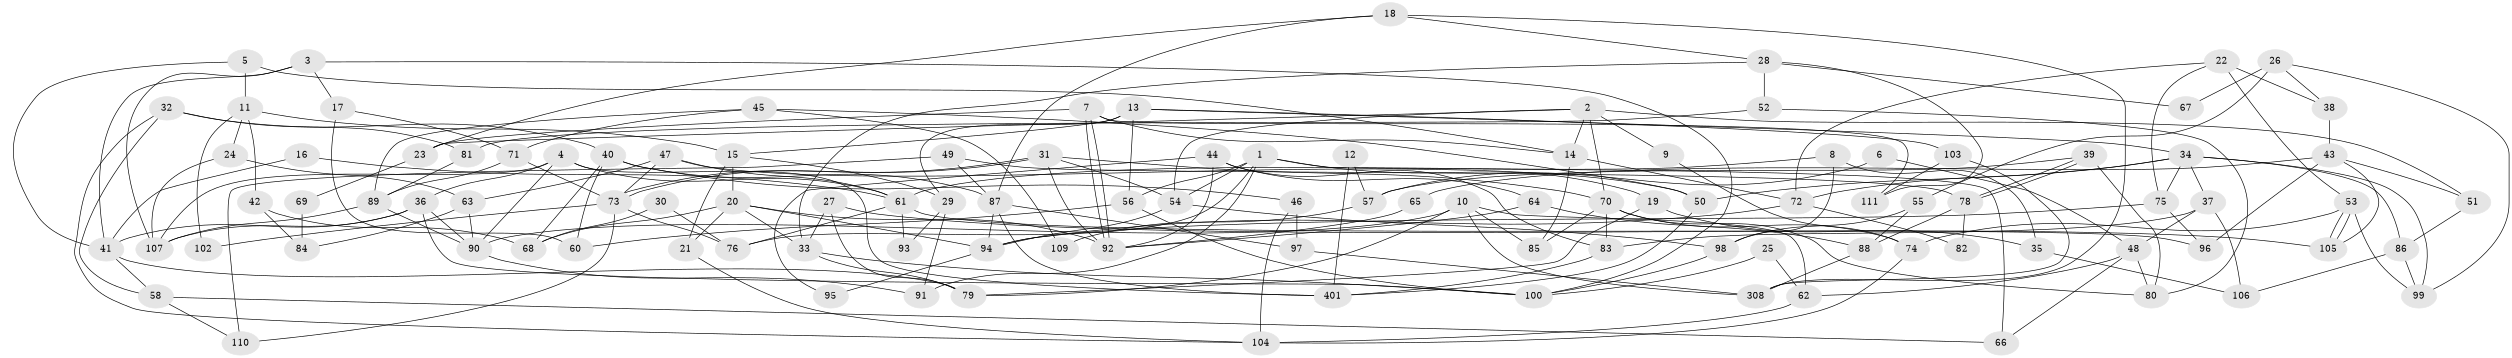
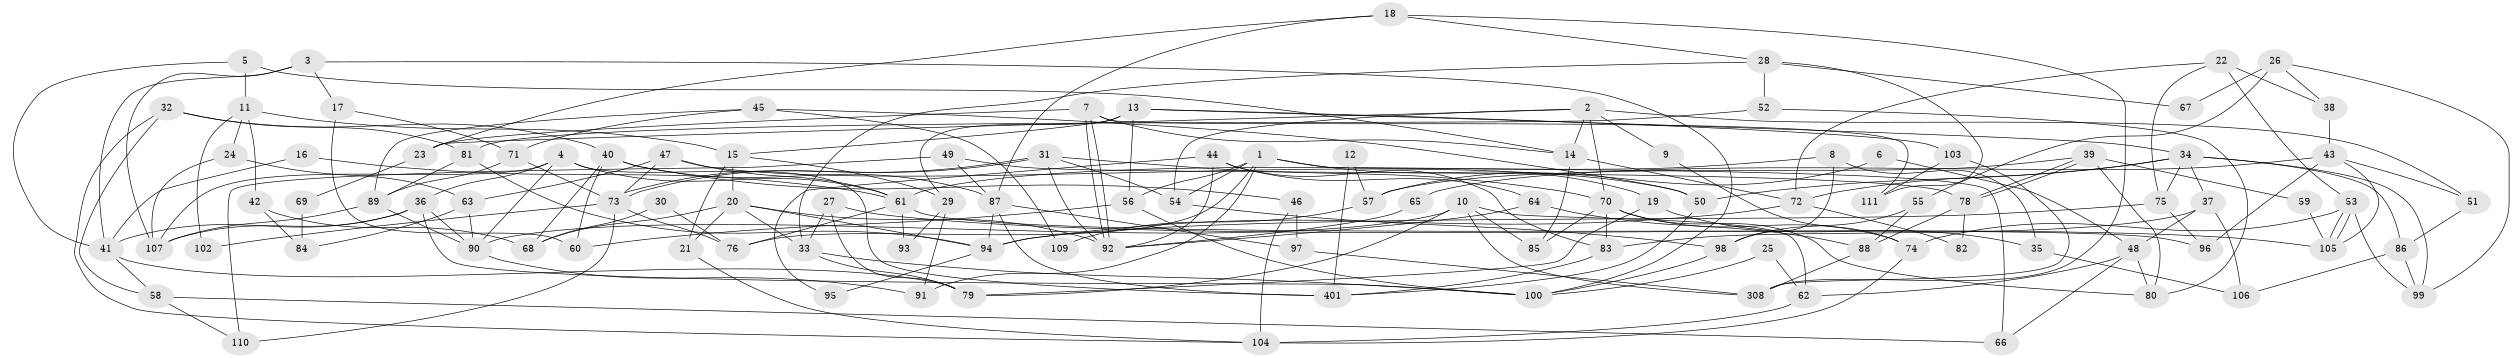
  graph {
    node [color=gray90 style=filled]
    1
    19
    54
    56
    66
    76
    91
    35
    79
    98
    100
    60
    2
    9
    14
    23
    51
    70
    74
    85
    72
    69
    86
    83
    80
    3
    17
    41
    107
    71
    58
    4
    36
    61
    90
    n36 [label=401]
    93
    96
    5
    11
    15
    24
    42
    102
    6
    48
    57
    62
    109
    7
    92
    111
    8
    106
    104
    10
    n57 [label=308]
    29
    20
    21
    63
    68
    84
    12
    13
    34
    103
    75
    99
    37
    50
    94
    82
    33
    16
    73
    89
    18
    28
    87
    67
    52
    97
    95
    22
    38
    53
    43
    105
    25
    26
    55
    88
    27
    81
    30
    31
    110
    32
    40
    46
    65
    39
+   59
    78
    44
    64
    45
    47
    49
    1 -- 19
    1 -- 54
    1 -- 56
    1 -- 66
    1 -- 76
    1 -- 91
    19 -- 35
    19 -- 79
    54 -- 98
    56 -- 100
    56 -- 60
    35 -- 106
    98 -- 100
    2 -- 54
    2 -- 9
    2 -- 14
    2 -- 23
    2 -- 51
    2 -- 70
    9 -- 74
    14 -- 85
    14 -- 72
    23 -- 69
    51 -- 86
    70 -- 74
    70 -- 85
    70 -- 83
    70 -- 80
    74 -- 104
    72 -- 94
    72 -- 82
    69 -- 84
    86 -- 106
    86 -- 99
    83 -- n36
    3 -- 100
    3 -- 17
    3 -- 41
    3 -- 107
    17 -- 60
    17 -- 71
    41 -- 79
    41 -- 58
    71 -- 73
    71 -- 89
    58 -- 66
    58 -- 110
    4 -- 107
    4 -- 36
    4 -- 61
    4 -- 90
    4 -- n36
    36 -- 100
    36 -- 41
    36 -- 107
    36 -- 90
    61 -- 76
    61 -- 93
    61 -- 96
    90 -- 91
    5 -- 14
    5 -- 41
    5 -- 11
    11 -- 15
    11 -- 24
    11 -- 42
    11 -- 102
    15 -- 29
    15 -- 20
    15 -- 21
    24 -- 107
    24 -- 63
    42 -- 68
    42 -- 84
    6 -- 48
    6 -- 57
    48 -- 66
    48 -- 80
    48 -- 62
    57 -- 109
    62 -- 104
    7 -- 14
    7 -- 23
    7 -- 92
    7 -- 92
    7 -- 111
    8 -- 35
    8 -- 98
    8 -- 61
    10 -- 79
    10 -- 85
    10 -- 90
    10 -- 62
    10 -- n57
    29 -- 91
    29 -- 93
    20 -- 92
    20 -- 21
    20 -- 68
    20 -- 94
    20 -- 33
    21 -- 104
    63 -- 90
    63 -- 84
    12 -- n36
    12 -- 57
    13 -- 56
    13 -- 15
    13 -- 29
    13 -- 34
    13 -- 103
    34 -- 72
    34 -- 86
    34 -- 75
    34 -- 99
    34 -- 37
    34 -- 50
    103 -- 111
    103 -- n57
    75 -- 96
    75 -- 94
    37 -- 83
    37 -- 48
    37 -- 106
    50 -- n36
    94 -- 95
    33 -- 79
    33 -- 100
    16 -- 41
    16 -- 61
    73 -- 76
    73 -- 102
    73 -- 110
    89 -- 107
    89 -- 90
    18 -- 23
    18 -- n57
    18 -- 28
    18 -- 87
    28 -- 111
    28 -- 33
    28 -- 67
    28 -- 52
    87 -- n36
    87 -- 94
    87 -- 97
    52 -- 80
    52 -- 81
    97 -- n57
    22 -- 72
    22 -- 75
    22 -- 38
    22 -- 53
    38 -- 43
    53 -- 74
    53 -- 99
    53 -- 105
    53 -- 105
    43 -- 51
    43 -- 96
    43 -- 105
    43 -- 65
    25 -- 100
    25 -- 62
    26 -- 99
    26 -- 67
    26 -- 38
    26 -- 55
    55 -- 98
    55 -- 88
    88 -- n57
    27 -- 79
    27 -- 33
    27 -- 105
-   54 -- 94
+   81 -- 94
    81 -- 89
    30 -- 76
    30 -- 68
    31 -- 54
    31 -- 70
    31 -- 92
    31 -- 73
    31 -- 73
    32 -- 58
    32 -- 104
    32 -- 81
    32 -- 40
    40 -- 60
    40 -- 68
    40 -- 87
    40 -- 46
    46 -- 104
    46 -- 97
    65 -- 92
    39 -- 80
    39 -- 57
+   39 -- 59
    39 -- 78
    39 -- 78
+   59 -- 105
    78 -- 82
    78 -- 88
    44 -- 83
    44 -- 92
    44 -- 95
    44 -- 64
    64 -- 92
    64 -- 88
    45 -- 71
    45 -- 109
    45 -- 50
    45 -- 89
    47 -- 61
    47 -- 63
    47 -- 50
    47 -- 73
    49 -- 87
    49 -- 110
    49 -- 78
  }
